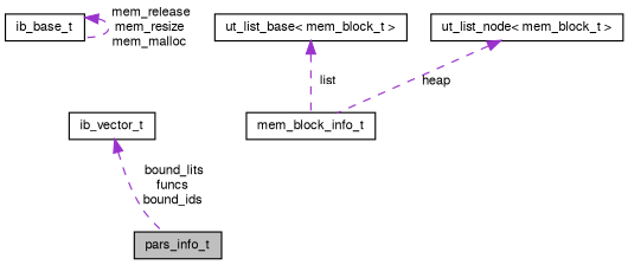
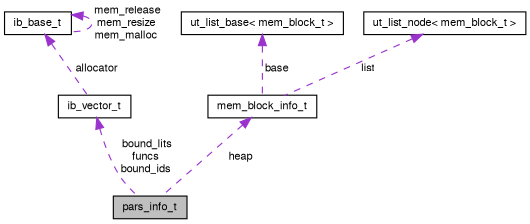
  digraph {
    node [color=black fontname=FreeSans fontsize=10 shape=record]
    edge [color=darkorchid3 dir=back fontname=FreeSans fontsize=10 labelfontname=FreeSans labelfontsize=10 style=dashed]
    n1 [fillcolor=grey75 fontcolor=black height=0.2 label=pars_info_t style=filled width=0.4]
    n2 [height=0.2 label=ib_vector_t width=0.4]
    n3 [height=0.2 label=ib_base_t width=0.4]
    n4 [height=0.2 label=mem_block_info_t width=0.4]
    n5 [height=0.2 label="ut_list_base\< mem_block_t \>" width=0.4]
    n6 [height=0.2 label="ut_list_node\< mem_block_t \>" width=0.4]
    n2 -> n1 [label=" bound_lits\nfuncs\nbound_ids"]
+   n3 -> n2 [label=" allocator"]
    n3 -> n3 [label=" mem_release\nmem_resize\nmem_malloc"]
-   n5 -> n4 [label=" list"]
-   n6 -> n4 [label=" heap"]
+   n4 -> n1 [label=" heap"]
+   n5 -> n4 [label=" base"]
+   n6 -> n4 [label=" list"]
  }
